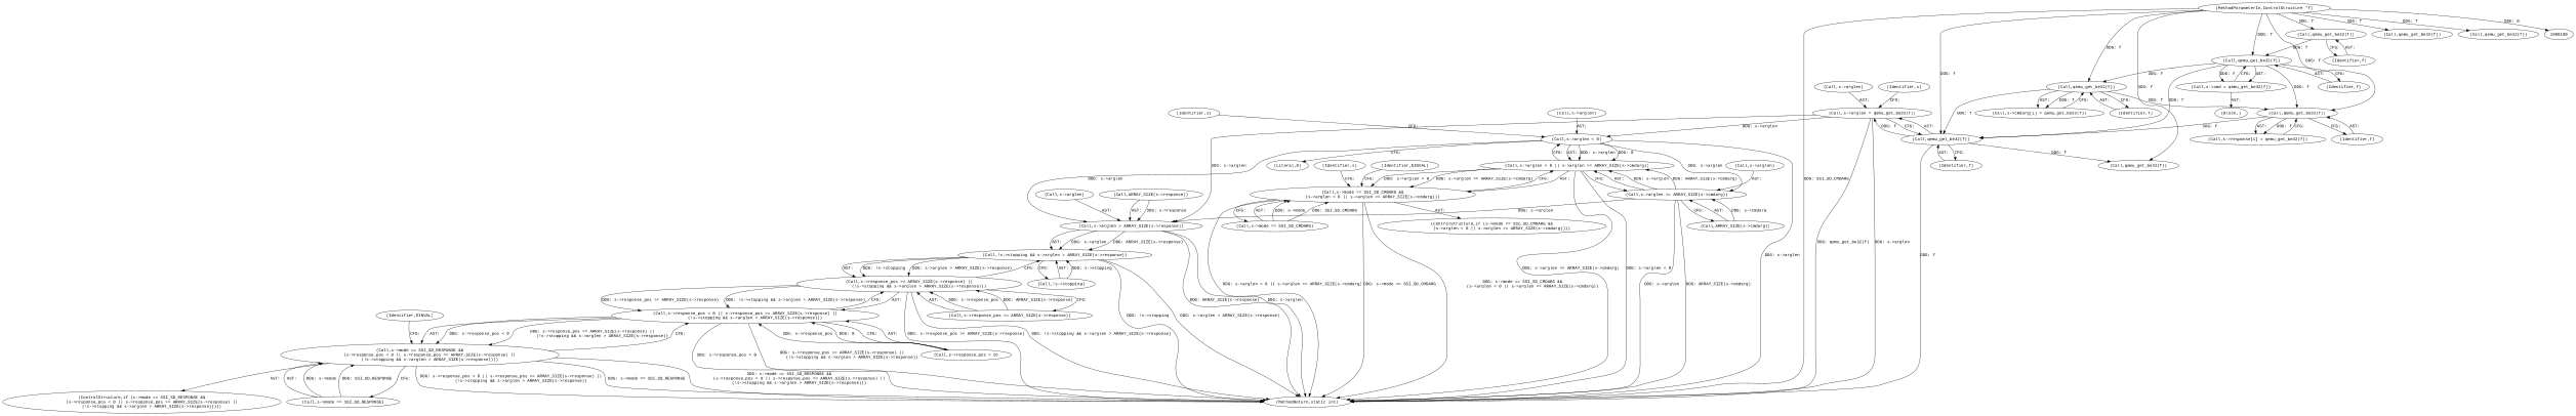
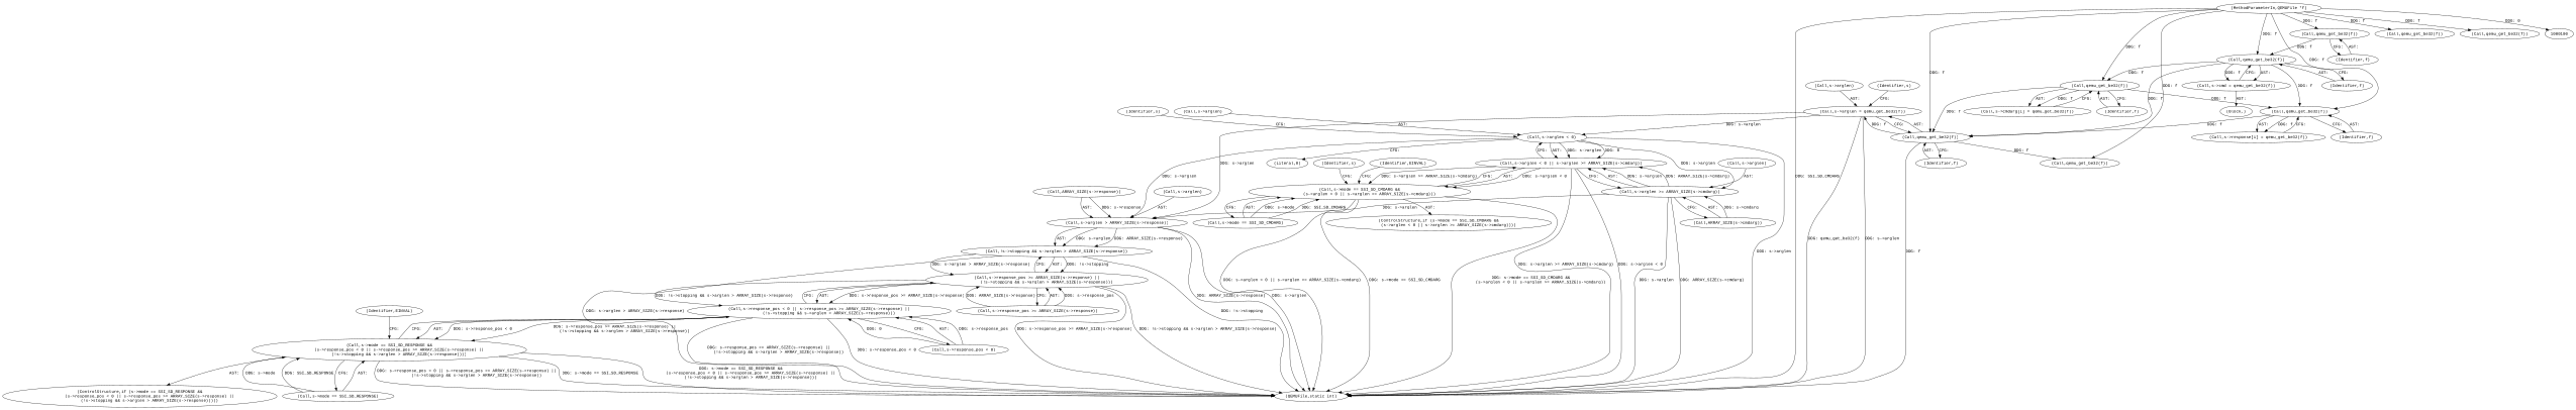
  digraph {
    fontname="Liberation Mono"
    node [fontname="Liberation Mono"]
    edge [fontname="Liberation Mono"]
    n1 [label="(Call,s->arglen = qemu_get_be32(f))"]
    n2 [label="(Call,qemu_get_be32(f))"]
    n3 [label="(Call,s->arglen < 0)"]
    n4 [label="(Call,s->arglen > ARRAY_SIZE(s->response))"]
-   n5 [label="(MethodReturn,static int)"]
+   n5 [label="(QEMUFile,static int)"]
    n6 [label="(Identifier,f)"]
    n7 [label="(Call,qemu_get_be32(f))"]
    n8 [label="(Call,s->arglen < 0 || s->arglen >= ARRAY_SIZE(s->cmdarg))"]
    n9 [label="(Call,s->arglen >= ARRAY_SIZE(s->cmdarg))"]
    n10 [label="(Literal,0)"]
    n11 [label="(Call,!s->stopping && s->arglen > ARRAY_SIZE(s->response))"]
    n12 [label="(Block,)"]
    n13 [label="(Call,qemu_get_be32(f))"]
    n14 [label="(Identifier,f)"]
    n15 [label="(Call,s->response[i] = qemu_get_be32(f))"]
    n16 [label="(Call,qemu_get_be32(f))"]
    n17 [label="(Identifier,f)"]
    n18 [label="(Call,s->cmdarg[i] = qemu_get_be32(f))"]
    n19 [label="(Call,qemu_get_be32(f))"]
    n20 [label="(Call,s->cmd = qemu_get_be32(f))"]
    n21 [label="(Identifier,f)"]
    n22 [label="(Call,qemu_get_be32(f))"]
    n23 [label="(Identifier,f)"]
-   n24 [label="(MethodParameterIn,ControlStructure *f)"]
+   n24 [label="(MethodParameterIn,QEMUFile *f)"]
    n25 [label="(Call,qemu_get_be32(f))"]
    n26 [label="(Call,qemu_get_be32(f))"]
    1000100
    n28 [label="(Call,s->mode == SSI_SD_CMDARG &&\n        (s->arglen < 0 || s->arglen >= ARRAY_SIZE(s->cmdarg)))"]
    n29 [label="(Call,ARRAY_SIZE(s->cmdarg))"]
    n30 [label="(Call,s->mode == SSI_SD_CMDARG)"]
    n31 [label="(ControlStructure,if (s->mode == SSI_SD_CMDARG &&\n        (s->arglen < 0 || s->arglen >= ARRAY_SIZE(s->cmdarg))))"]
    n32 [label="(Call,s->response_pos >= ARRAY_SIZE(s->response) ||\n        (!s->stopping && s->arglen > ARRAY_SIZE(s->response)))"]
-   n33 [label="(Call,!s->stopping)"]
    n34 [label="(Call,ARRAY_SIZE(s->response))"]
    n35 [label="(Call,s->response_pos < 0 || s->response_pos >= ARRAY_SIZE(s->response) ||\n        (!s->stopping && s->arglen > ARRAY_SIZE(s->response)))"]
    n36 [label="(Call,s->response_pos >= ARRAY_SIZE(s->response))"]
    n37 [label="(Call,s->mode == SSI_SD_RESPONSE &&\n        (s->response_pos < 0 || s->response_pos >= ARRAY_SIZE(s->response) ||\n        (!s->stopping && s->arglen > ARRAY_SIZE(s->response))))"]
    n38 [label="(Call,s->response_pos < 0)"]
    n39 [label="(Call,s->mode == SSI_SD_RESPONSE)"]
    n40 [label="(ControlStructure,if (s->mode == SSI_SD_RESPONSE &&\n        (s->response_pos < 0 || s->response_pos >= ARRAY_SIZE(s->response) ||\n        (!s->stopping && s->arglen > ARRAY_SIZE(s->response)))))"]
    n41 [label="(Identifier,s)"]
    n42 [label="(Identifier,s)"]
    n43 [label="(Call,s->arglen)"]
    n44 [label="(Identifier,EINVAL)"]
    n45 [label="(Call,s->arglen)"]
    n46 [label="(Identifier,s)"]
    n47 [label="(Identifier,EINVAL)"]
    n48 [label="(Call,s->arglen)"]
    n49 [label="(Call,s->arglen)"]
    n1 -> n2 [label="CFG: "]
    n1 -> n3 [label="DDG: s->arglen"]
    n1 -> n4 [label="DDG: s->arglen"]
    n1 -> n5 [label="DDG: s->arglen"]
    n1 -> n5 [label="DDG: qemu_get_be32(f)"]
    n2 -> n1 [label="AST: "]
    n2 -> n1 [label="DDG: f"]
    n2 -> n5 [label="DDG: f"]
    n2 -> n6 [label="CFG: "]
    n2 -> n7 [label="DDG: f"]
    n3 -> n4 [label="DDG: s->arglen"]
    n3 -> n5 [label="DDG: s->arglen"]
    n3 -> n8 [label="AST: "]
    n3 -> n8 [label="DDG: s->arglen"]
    n3 -> n8 [label="DDG: 0"]
    n3 -> n9 [label="DDG: s->arglen"]
    n3 -> n10 [label="CFG: "]
    n4 -> n5 [label="DDG: ARRAY_SIZE(s->response)"]
    n4 -> n5 [label="DDG: s->arglen"]
    n4 -> n11 [label="AST: "]
    n4 -> n11 [label="DDG: s->arglen"]
    n4 -> n11 [label="DDG: ARRAY_SIZE(s->response)"]
    n6 -> n2 [label="AST: "]
    n8 -> n3 [label="CFG: "]
    n8 -> n5 [label="DDG: s->arglen >= ARRAY_SIZE(s->cmdarg)"]
    n8 -> n5 [label="DDG: s->arglen < 0"]
    n8 -> n9 [label="CFG: "]
    n8 -> n28 [label="AST: "]
    n8 -> n28 [label="DDG: s->arglen < 0"]
    n8 -> n28 [label="DDG: s->arglen >= ARRAY_SIZE(s->cmdarg)"]
    n9 -> n4 [label="DDG: s->arglen"]
    n9 -> n5 [label="DDG: s->arglen"]
    n9 -> n5 [label="DDG: ARRAY_SIZE(s->cmdarg)"]
    n9 -> n8 [label="AST: "]
    n9 -> n8 [label="DDG: s->arglen"]
    n9 -> n8 [label="DDG: ARRAY_SIZE(s->cmdarg)"]
    n9 -> n29 [label="CFG: "]
    n11 -> n5 [label="DDG: !s->stopping"]
    n11 -> n5 [label="DDG: s->arglen > ARRAY_SIZE(s->response)"]
    n11 -> n32 [label="AST: "]
    n11 -> n32 [label="DDG: !s->stopping"]
    n11 -> n32 [label="DDG: s->arglen > ARRAY_SIZE(s->response)"]
-   n11 -> n33 [label="CFG: "]
    n13 -> n2 [label="DDG: f"]
    n13 -> n14 [label="CFG: "]
    n13 -> n15 [label="AST: "]
    n13 -> n15 [label="DDG: f"]
    n14 -> n13 [label="AST: "]
    n15 -> n13 [label="CFG: "]
    n16 -> n2 [label="DDG: f"]
    n16 -> n13 [label="DDG: f"]
    n16 -> n17 [label="CFG: "]
    n16 -> n18 [label="AST: "]
    n16 -> n18 [label="DDG: f"]
    n17 -> n16 [label="AST: "]
    n18 -> n16 [label="CFG: "]
    n19 -> n2 [label="DDG: f"]
    n19 -> n13 [label="DDG: f"]
    n19 -> n16 [label="DDG: f"]
    n19 -> n20 [label="AST: "]
    n19 -> n20 [label="DDG: f"]
    n19 -> n21 [label="CFG: "]
    n20 -> n12 [label="AST: "]
    n20 -> n19 [label="CFG: "]
    n21 -> n19 [label="AST: "]
    n22 -> n19 [label="DDG: f"]
    n22 -> n23 [label="CFG: "]
    n23 -> n22 [label="AST: "]
    n24 -> n2 [label="DDG: f"]
    n24 -> n5 [label="DDG: SSI_SD_CMDARG"]
    n24 -> n7 [label="DDG: f"]
    n24 -> n13 [label="DDG: f"]
    n24 -> n16 [label="DDG: f"]
    n24 -> n19 [label="DDG: f"]
    n24 -> n22 [label="DDG: f"]
    n24 -> n25 [label="DDG: f"]
    n24 -> n26 [label="DDG: f"]
    n24 -> 1000100 [label="DDG: 0"]
    n28 -> n5 [label="DDG: s->mode == SSI_SD_CMDARG"]
    n28 -> n5 [label="DDG: s->mode == SSI_SD_CMDARG &&\n        (s->arglen < 0 || s->arglen >= ARRAY_SIZE(s->cmdarg))"]
    n28 -> n5 [label="DDG: s->arglen < 0 || s->arglen >= ARRAY_SIZE(s->cmdarg)"]
    n28 -> n8 [label="CFG: "]
    n28 -> n30 [label="CFG: "]
    n28 -> n31 [label="AST: "]
    n29 -> n9 [label="AST: "]
    n29 -> n9 [label="DDG: s->cmdarg"]
    n30 -> n28 [label="AST: "]
    n30 -> n28 [label="DDG: s->mode"]
    n30 -> n28 [label="DDG: SSI_SD_CMDARG"]
    n32 -> n5 [label="DDG: s->response_pos >= ARRAY_SIZE(s->response)"]
    n32 -> n5 [label="DDG: !s->stopping && s->arglen > ARRAY_SIZE(s->response)"]
    n32 -> n11 [label="CFG: "]
    n32 -> n35 [label="AST: "]
    n32 -> n35 [label="DDG: s->response_pos >= ARRAY_SIZE(s->response)"]
    n32 -> n35 [label="DDG: !s->stopping && s->arglen > ARRAY_SIZE(s->response)"]
    n32 -> n36 [label="CFG: "]
-   n33 -> n11 [label="AST: "]
-   n33 -> n11 [label="DDG: s->stopping"]
    n34 -> n4 [label="AST: "]
    n34 -> n4 [label="DDG: s->response"]
    n35 -> n5 [label="DDG: s->response_pos < 0"]
    n35 -> n5 [label="DDG: s->response_pos >= ARRAY_SIZE(s->response) ||\n        (!s->stopping && s->arglen > ARRAY_SIZE(s->response))"]
    n35 -> n32 [label="CFG: "]
    n35 -> n37 [label="AST: "]
    n35 -> n37 [label="DDG: s->response_pos < 0"]
    n35 -> n37 [label="DDG: s->response_pos >= ARRAY_SIZE(s->response) ||\n        (!s->stopping && s->arglen > ARRAY_SIZE(s->response))"]
    n35 -> n38 [label="CFG: "]
    n36 -> n32 [label="AST: "]
    n36 -> n32 [label="DDG: s->response_pos"]
    n36 -> n32 [label="DDG: ARRAY_SIZE(s->response)"]
    n37 -> n5 [label="DDG: s->mode == SSI_SD_RESPONSE &&\n        (s->response_pos < 0 || s->response_pos >= ARRAY_SIZE(s->response) ||\n        (!s->stopping && s->arglen > ARRAY_SIZE(s->response)))"]
    n37 -> n5 [label="DDG: s->response_pos < 0 || s->response_pos >= ARRAY_SIZE(s->response) ||\n        (!s->stopping && s->arglen > ARRAY_SIZE(s->response))"]
    n37 -> n5 [label="DDG: s->mode == SSI_SD_RESPONSE"]
    n37 -> n35 [label="CFG: "]
    n37 -> n39 [label="CFG: "]
    n37 -> n40 [label="AST: "]
    n38 -> n35 [label="AST: "]
    n38 -> n35 [label="DDG: s->response_pos"]
    n38 -> n35 [label="DDG: 0"]
    n39 -> n37 [label="AST: "]
    n39 -> n37 [label="DDG: s->mode"]
    n39 -> n37 [label="DDG: SSI_SD_RESPONSE"]
    n41 -> n3 [label="CFG: "]
    n42 -> n1 [label="CFG: "]
    n43 -> n1 [label="AST: "]
    n44 -> n37 [label="CFG: "]
    n45 -> n9 [label="AST: "]
    n46 -> n28 [label="CFG: "]
    n47 -> n28 [label="CFG: "]
    n48 -> n4 [label="AST: "]
    n49 -> n3 [label="AST: "]
  }
